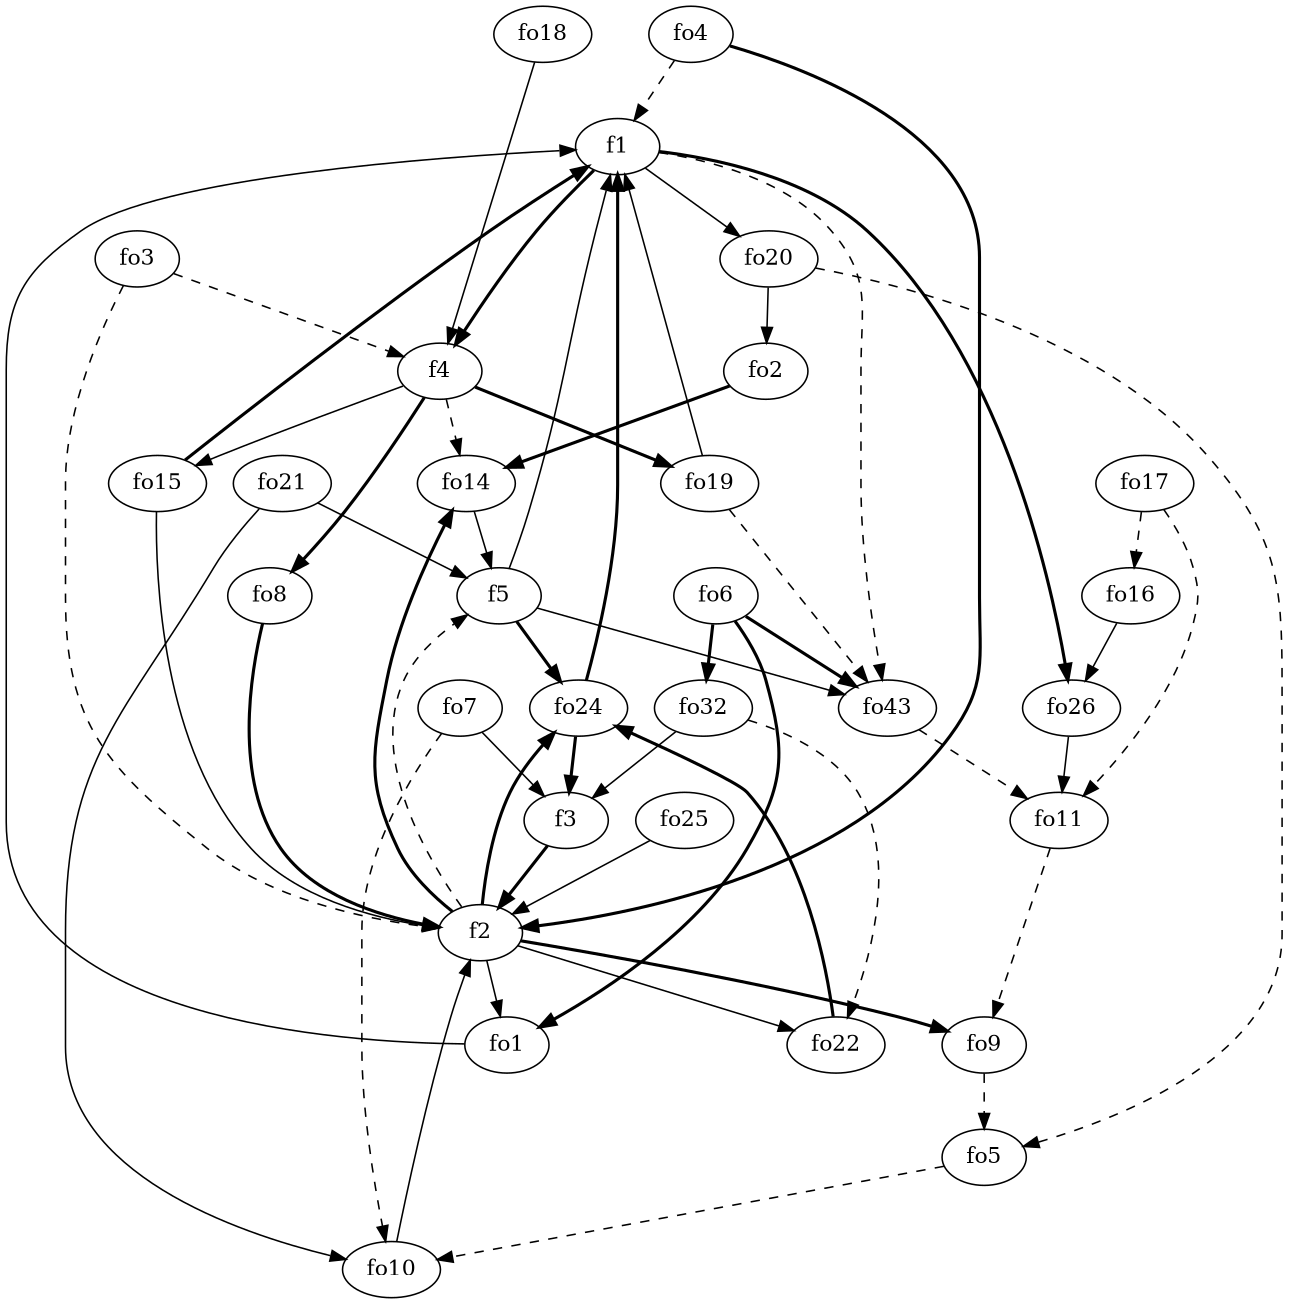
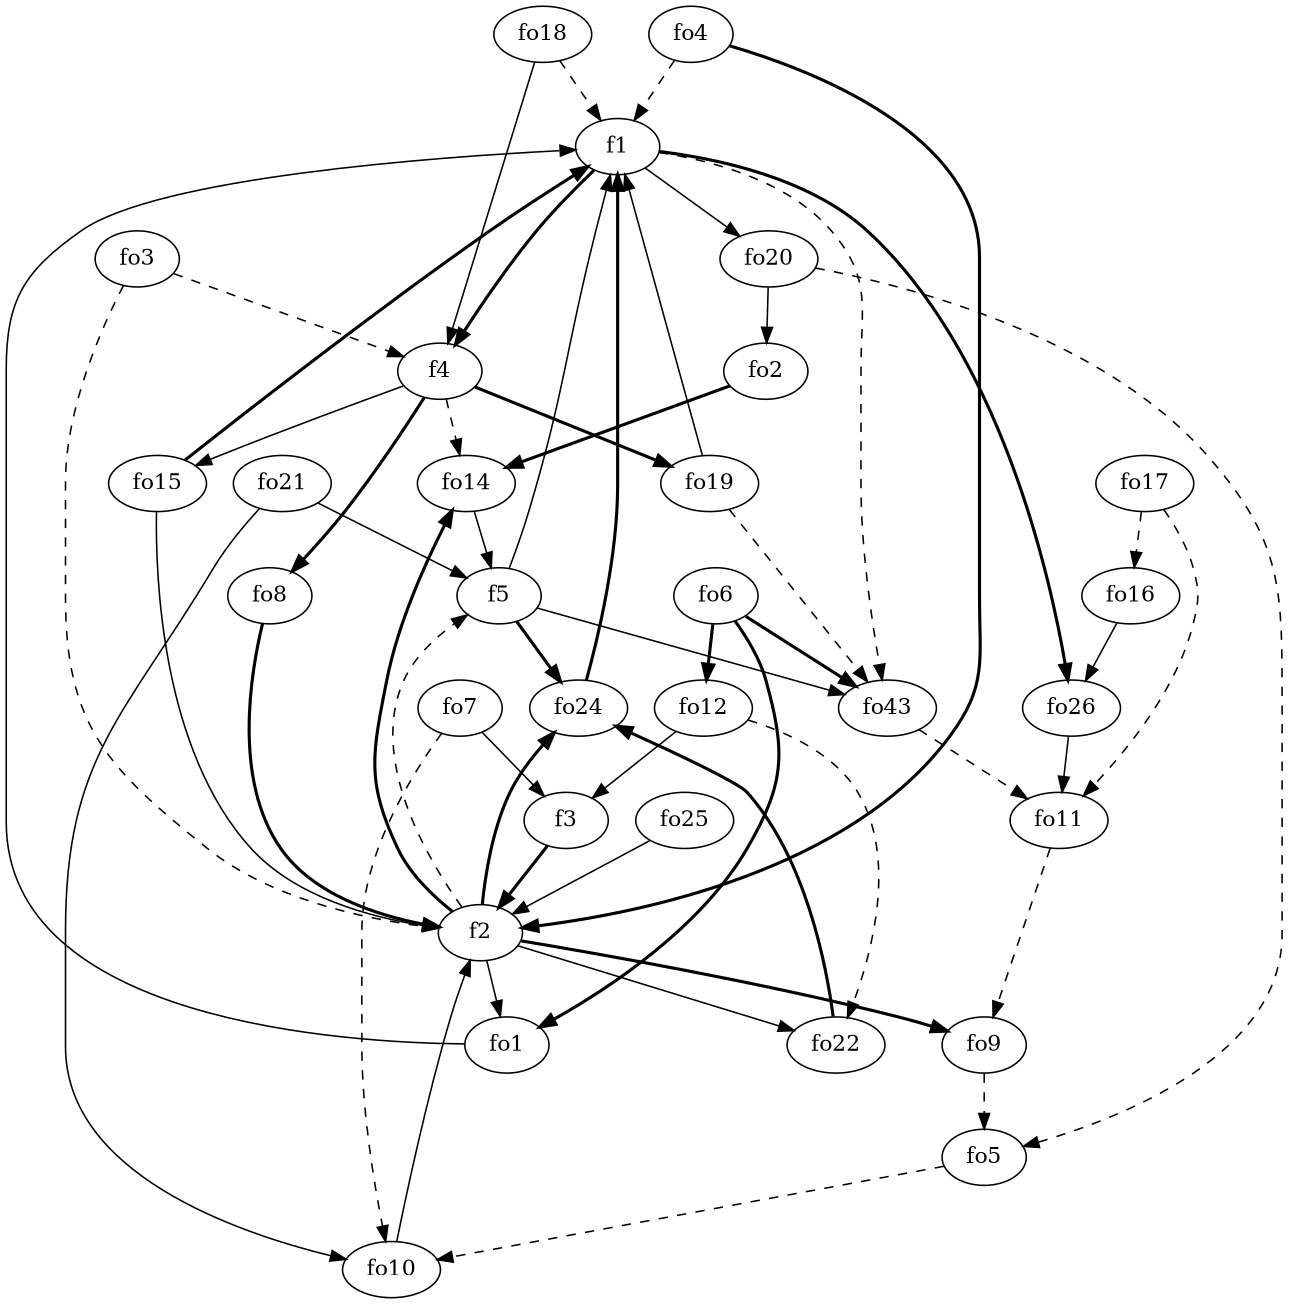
  strict digraph {
    edge [style=solid weight=2]
    f1
    f4
    n3 [label=fo43]
    fo20
    fo26
    f2
    f5
    fo1
    fo9
    fo14
    fo22
    fo24
    fo8
    fo15
    fo19
    fo11
    fo2
    fo5
    f3
    fo3
    fo4
    fo10
    fo6
-   fo12 [label=fo32]
+   fo12
    fo7
    fo16
    fo17
    fo18
    fo21
    fo25
    f1 -> f4 [style=bold]
    f1 -> n3 [style=dashed]
    f1 -> fo20
    f1 -> fo26 [style=bold]
    f4 -> fo14 [style=dashed]
    f4 -> fo8 [style=bold]
    f4 -> fo15
    f4 -> fo19 [style=bold]
    n3 -> fo11 [style=dashed]
    fo20 -> fo2
    fo20 -> fo5 [style=dashed]
    fo26 -> fo11
    f2 -> f5 [style=dashed]
    f2 -> fo1
    f2 -> fo9 [style=bold]
    f2 -> fo14 [style=bold]
    f2 -> fo22
    f2 -> fo24 [style=bold]
    f5 -> f1
    f5 -> n3
    f5 -> fo24 [style=bold]
    fo1 -> f1
    fo9 -> fo5 [style=dashed]
    fo14 -> f5
    fo22 -> fo24 [style=bold]
    fo24 -> f1 [style=bold]
-   fo24 -> f3 [style=bold]
    fo8 -> f2 [style=bold]
    fo15 -> f1 [style=bold]
    fo15 -> f2
    fo19 -> f1
    fo19 -> n3 [style=dashed]
    fo11 -> fo9 [style=dashed]
    fo2 -> fo14 [style=bold]
    fo5 -> fo10 [style=dashed]
    f3 -> f2 [style=bold]
    fo3 -> f4 [style=dashed]
    fo3 -> f2 [style=dashed]
    fo4 -> f1 [style=dashed]
    fo4 -> f2 [style=bold]
    fo10 -> f2
    fo6 -> n3 [style=bold]
    fo6 -> fo1 [style=bold]
    fo6 -> fo12 [style=bold]
    fo12 -> fo22 [style=dashed]
    fo12 -> f3
    fo7 -> f3
    fo7 -> fo10 [style=dashed]
    fo16 -> fo26
    fo17 -> fo11 [style=dashed]
    fo17 -> fo16 [style=dashed]
+   fo18 -> f1 [style=dashed]
    fo18 -> f4
    fo21 -> f5
    fo21 -> fo10
    fo25 -> f2
  }
